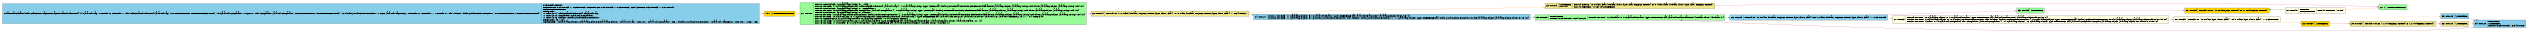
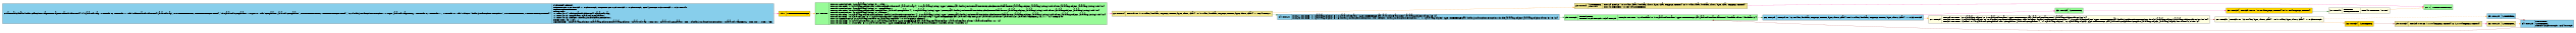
  digraph {
    rankdir=LR
    node [fillcolor=skyblue shape=record style=filled]
    edge [color=darkorange style=solid]
    n1 [fillcolor=gold label="{19\:\ ?|MTH_ENTER_BLOCK\l}"]
    n2 [fillcolor=palegreen label="{21\:\ 0x0000|0x0000: CONST_STR  (r0 I:java.lang.String) =  \"\<this\>\" \l0x0002: INVOKE  (r4 I:java.lang.Object A[D('$this$maxOfWithOrNull' java.util.Map)]), (r0 I:java.lang.String) type: STATIC call: kotlin.jvm.internal.Intrinsics.checkNotNullParameter(java.lang.Object, java.lang.String):void A[MD:(java.lang.Object, java.lang.String):void (m)]\l0x0005: CONST_STR  (r0 I:java.lang.String) =  \"comparator\" \l0x0007: INVOKE  (r5 I:java.lang.Object A[D('comparator' java.util.Comparator)]), (r0 I:java.lang.String) type: STATIC call: kotlin.jvm.internal.Intrinsics.checkNotNullParameter(java.lang.Object, java.lang.String):void A[MD:(java.lang.Object, java.lang.String):void (m)]\l0x000a: CONST_STR  (r0 I:java.lang.String) =  \"selector\" \l0x000c: INVOKE  (r6 I:java.lang.Object A[D('selector' kotlin.jvm.functions.Function1)]), (r0 I:java.lang.String) type: STATIC call: kotlin.jvm.internal.Intrinsics.checkNotNullParameter(java.lang.Object, java.lang.String):void A[MD:(java.lang.Object, java.lang.String):void (m)]\l0x000f: INVOKE  (r0 I:java.util.Set) = (r4 I:java.util.Map A[D('$this$maxOfWithOrNull' java.util.Map)]) type: INTERFACE call: java.util.Map.entrySet():java.util.Set A[MD:():java.util.Set\<java.util.Map$Entry\<K, V\>\> (c)] (LINE:349)\l0x0013: CHECK_CAST (r0 I:java.lang.Iterable) = (java.lang.Iterable) (r0 I:??[OBJECT, ARRAY]) \l0x0015: INVOKE  (r0 I:java.util.Iterator) = (r0 I:java.lang.Iterable) type: INTERFACE call: java.lang.Iterable.iterator():java.util.Iterator A[MD:():java.util.Iterator\<T\> (c)]\l0x0019: INVOKE  (r1 I:boolean) = (r0 I:java.util.Iterator) type: INTERFACE call: java.util.Iterator.hasNext():boolean A[MD:():boolean (c)]\l}"]
    n3 [fillcolor=khaki label="{22\:\ 0x001d|0x001d: IF  (r1 I:??[int, boolean, OBJECT, ARRAY, byte, short, char]) != (0 ??[int, boolean, OBJECT, ARRAY, byte, short, char])  \-\> B:24:0x0021 \l}"]
    n4 [fillcolor=khaki label="{23\:\ 0x001f|SYNTHETIC\lRETURN\l|0x001f: CONST  (r0 I:??[int, float, boolean, short, byte, char, OBJECT, ARRAY]) = (0 ??[int, float, boolean, short, byte, char, OBJECT, ARRAY]) \l0x0040: RETURN  (r0 I:R) A[SYNTHETIC]\l}"]
    n5 [label="{24\:\ 0x0021|0x0021: INVOKE  (r1 I:java.lang.Object) = (r0 I:java.util.Iterator) type: INTERFACE call: java.util.Iterator.next():java.lang.Object A[MD:():E (c)]\l0x0025: INVOKE  (r1 I:java.lang.Object) = (r6 I:kotlin.jvm.functions.Function1 A[D('selector' kotlin.jvm.functions.Function1)]), (r1 I:java.lang.Object) type: INTERFACE call: kotlin.jvm.functions.Function1.invoke(java.lang.Object):java.lang.Object A[MD:(P1):R (m)]\l}"]
    n6 [fillcolor=palegreen label="{20\:\ ?|MTH_EXIT_BLOCK\l}"]
    n7 [fillcolor=palegreen label="{25\:\ 0x0029|LOOP_START\lLOOP:0: B:25:0x0029\-\>B:34:0x0029\l|0x0029: INVOKE  (r2 I:boolean) = (r0 I:java.util.Iterator) type: INTERFACE call: java.util.Iterator.hasNext():boolean A[MD:():boolean (c)]\l}"]
    n8 [label="{26\:\ 0x002d|0x002d: IF  (r2 I:??[int, boolean, OBJECT, ARRAY, byte, short, char]) == (0 ??[int, boolean, OBJECT, ARRAY, byte, short, char])  \-\> B:33:0x003f \l}"]
    n9 [fillcolor=lightyellow label="{27\:\ 0x002f|0x002f: INVOKE  (r2 I:java.lang.Object) = (r0 I:java.util.Iterator) type: INTERFACE call: java.util.Iterator.next():java.lang.Object A[MD:():E (c)]\l0x0033: INVOKE  (r2 I:java.lang.Object) = (r6 I:kotlin.jvm.functions.Function1 A[D('selector' kotlin.jvm.functions.Function1)]), (r2 I:java.lang.Object) type: INTERFACE call: kotlin.jvm.functions.Function1.invoke(java.lang.Object):java.lang.Object A[MD:(P1):R (m)]\l0x0037: INVOKE  (r3 I:int) = (r5 I:java.util.Comparator A[D('comparator' java.util.Comparator)]), (r1 I:java.lang.Object), (r2 I:java.lang.Object) type: INTERFACE call: java.util.Comparator.compare(java.lang.Object, java.lang.Object):int A[MD:(T, T):int (c)]\l}"]
    n10 [fillcolor=palegreen label="{33\:\ 0x003f|SYNTHETIC\l}"]
    n11 [fillcolor=lightyellow label="{28\:\ 0x003b|0x003b: IF  (r3 I:??[int, byte, short, char]) \>= (0 ??[int, byte, short, char])  \-\> B:35:0x0029 \l}"]
    n12 [fillcolor=gold label="{30\:\ 0x003f|0x003f: MOVE  (r0 I:??[OBJECT, ARRAY]) = (r1 I:??[OBJECT, ARRAY]) \l}"]
    n13 [fillcolor=gold label="{32\:\ 0x003d|SYNTHETIC\l}"]
    n14 [label="{35\:\ 0x0029|SYNTHETIC\l}"]
    n15 [fillcolor=khaki label="{29\:\ 0x003d|0x003d: MOVE  (r1 I:??[OBJECT, ARRAY]) = (r2 I:??[OBJECT, ARRAY]) \l}"]
    n16 [label="{34\:\ 0x0029|LOOP_END\lSYNTHETIC\lLOOP:0: B:25:0x0029\-\>B:34:0x0029\l}"]
    n17 [fillcolor=khaki label="{36\:\ 0x0029|SYNTHETIC\l}"]
    n18 [fillcolor=lightyellow label="{31\:\ 0x0040|RETURN\lORIG_RETURN\l|0x0040: RETURN  (r0 I:R) \l}"]
    n19 [label="{private static final R kotlin.collections.MapsKt___MapsKt.maxOfWithOrNull((r4 I:java.util.Map\<? extends K, ? extends V\> A[D('$this$maxOfWithOrNull' java.util.Map), IMMUTABLE_TYPE, METHOD_ARGUMENT]), (r5 I:java.util.Comparator\<? super R\> A[D('comparator' java.util.Comparator), IMMUTABLE_TYPE, METHOD_ARGUMENT]), (r6 I:kotlin.jvm.functions.Function1\<? super java.util.Map$Entry\<? extends K, ? extends V\>, ? extends R\> A[D('selector' kotlin.jvm.functions.Function1), IMMUTABLE_TYPE, METHOD_ARGUMENT]))  | USE_LINES_HINTS\lBACK_EDGE: B:28:0x003b \-\> B:25:0x0029, BACK_EDGE: B:29:0x003d \-\> B:25:0x0029, CROSS_EDGE: B:30:0x003f \-\> B:31:0x0040\lINLINE_NOT_NEEDED\lDebug Info:\l  \-1 \-0x0040: r4 '$this$maxOfWithOrNull' Ljava\/util\/Map;\l  \-1 \-0x0040: r5 'comparator' Ljava\/util\/Comparator;\l  \-1 \-0x0040: r6 'selector' Lkotlin\/jvm\/functions\/Function1;\lTYPE_VARS: [R, V, K]\lSIGNATURE: \<K:Ljava\/lang\/Object;V:Ljava\/lang\/Object;R:Ljava\/lang\/Object;\>(Ljava\/util\/Map\<+TK;+TV;\>;Ljava\/util\/Comparator\<\-TR;\>;Lkotlin\/jvm\/functions\/Function1\<\-Ljava\/util\/Map$Entry\<+TK;+TV;\>;+TR;\>;)TR;\l}"]
    n1 -> n2
    n2 -> n3 [color=deeppink style=dashed]
    n3 -> n4
    n3 -> n5 [color=darkgreen style=dashed]
    n4 -> n6 [color=deeppink]
    n5 -> n7 [color=darkgreen]
    n7 -> n8 [color=darkgreen style=dashed]
    n8 -> n9
    n8 -> n10 [color=deeppink]
    n9 -> n11 [color=brown]
    n10 -> n12 [color=deeppink]
    n11 -> n13
    n11 -> n14 [style=dashed]
-   n18 -> n12 [color=darkgreen]
+   n12 -> n18 [color=darkgreen]
    n13 -> n15 [color=brown]
    n14 -> n16 [color=brown]
    n15 -> n17 [color=deeppink]
    n16 -> n7 [color=brown]
    n17 -> n16 [style=dashed]
    n18 -> n6
    n19 -> n1 [color=deeppink]
  }
